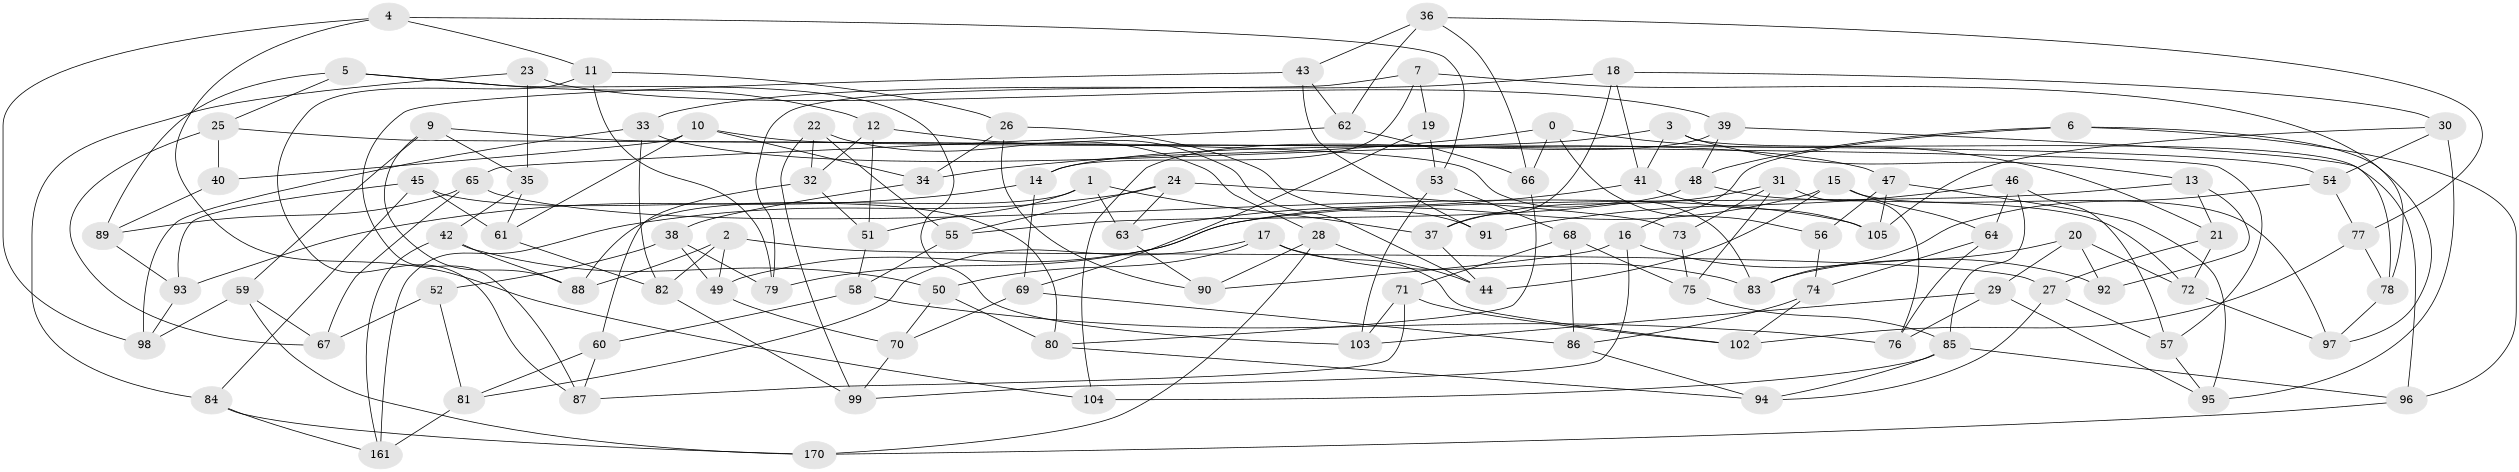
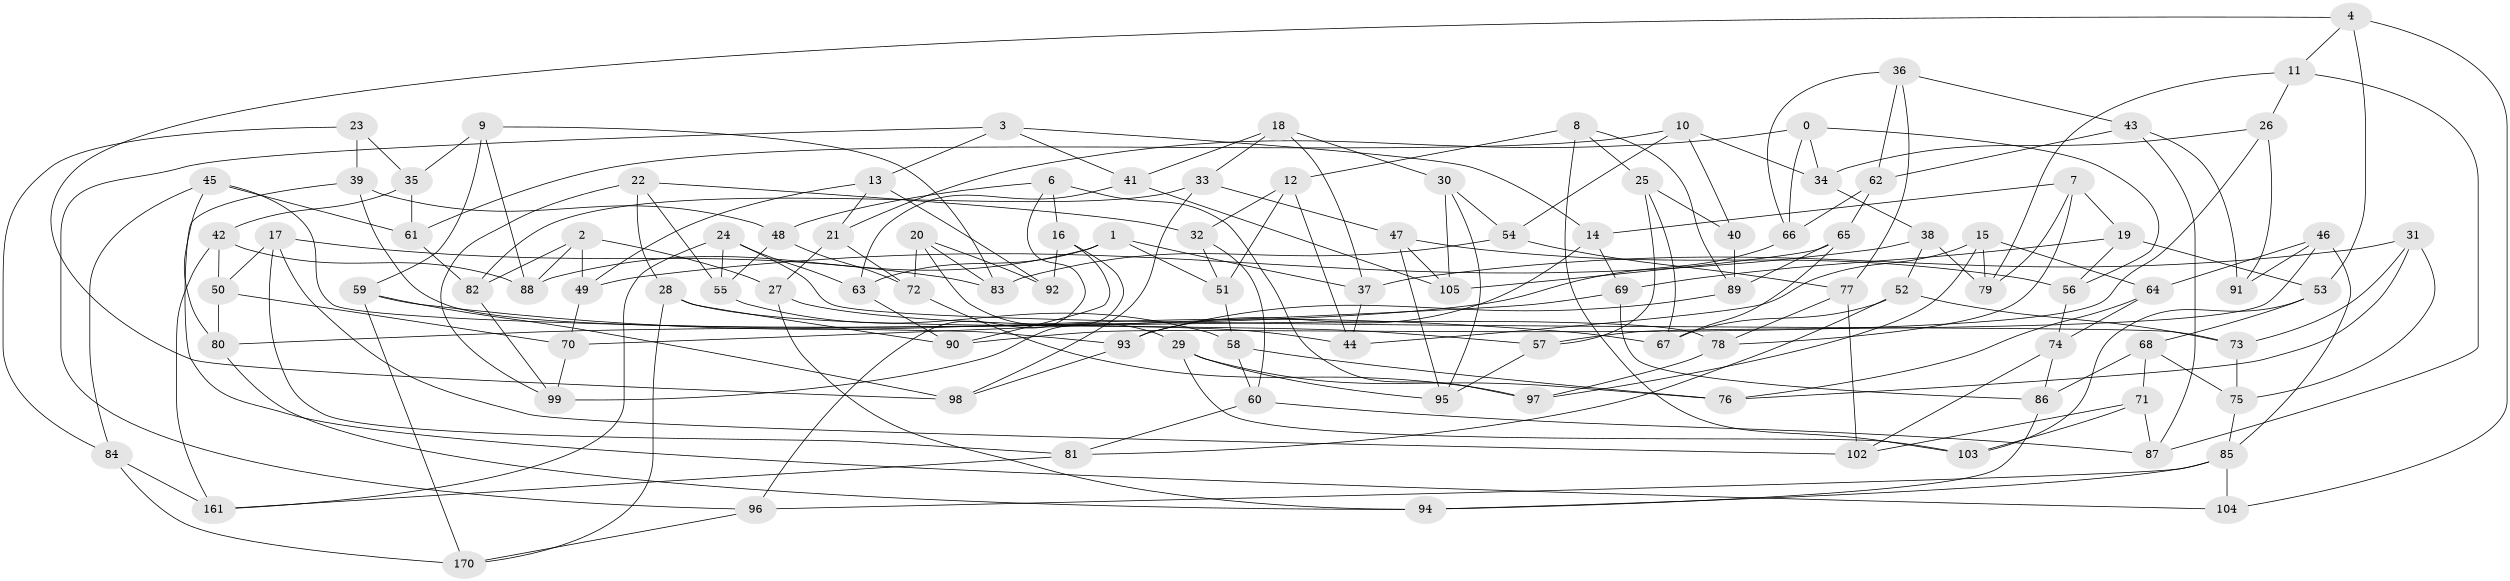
  graph {
    node [color=gray90 style=filled]
    1
    37
    51
    63
    88
    44
    58
    90
    2
    27
    49
    82
    57
    94
    70
    99
    3
    13
    14
    41
    96
    21
    92
    69
    93
    105
    n27 [label=170]
    4
    11
    53
    98
    104
    79
    26
    87
    103
    68
-   5
+   5 [label=8]
    12
    25
    89
    32
    40
    67
    6
    16
    48
    97
    72
    55
    7
    19
    78
    56
    n55 [label=0]
    34
    66
    38
    74
    80
    9
    35
    59
    83
    61
    42
    10
    54
    77
    91
    60
    86
    15
    64
    76
    17
    50
    81
    102
    n80 [label=161]
    18
    30
    33
    95
    47
    20
    29
    22
    28
    23
    39
    84
    24
    73
    75
    31
    85
    52
    36
    43
    62
    65
    45
    46
    71
    1 -- 37
    1 -- 51
    1 -- 63
    1 -- 88
    37 -- 44
    51 -- 58
    63 -- 90
    58 -- 60
    58 -- 76
    2 -- 88
    2 -- 27
    2 -- 49
    2 -- 82
    27 -- 57
    27 -- 94
    49 -- 70
    82 -- 99
    57 -- 95
    70 -- 99
    3 -- 13
    3 -- 14
    3 -- 41
    3 -- 96
    13 -- 49
    13 -- 21
    13 -- 92
    14 -- 69
    14 -- 93
    41 -- 63
    41 -- 105
    96 -- n27
    21 -- 27
    21 -- 72
    69 -- 70
    69 -- 86
    93 -- 98
    4 -- 11
    4 -- 53
    4 -- 98
    4 -- 104
    11 -- 79
    11 -- 26
    11 -- 87
    53 -- 103
    53 -- 68
    26 -- 90
    26 -- 34
    26 -- 91
    68 -- 86
    68 -- 75
    68 -- 71
    5 -- 103
    5 -- 12
    5 -- 25
    5 -- 89
    12 -- 51
    12 -- 44
    12 -- 32
    25 -- 57
    25 -- 40
    25 -- 67
    89 -- 93
    32 -- 51
    32 -- 60
    40 -- 89
    6 -- 96
    6 -- 16
    6 -- 48
    6 -- 97
    16 -- 90
    16 -- 99
    16 -- 92
    48 -- 72
    48 -- 55
    72 -- 97
    55 -- 58
    7 -- 14
    7 -- 79
    7 -- 19
    7 -- 78
    19 -- 69
    19 -- 53
+   19 -- 56
    78 -- 97
    56 -- 74
    n55 -- 21
    n55 -- 56
    n55 -- 34
    n55 -- 66
    34 -- 38
    66 -- 80
    38 -- 49
    38 -- 79
    38 -- 52
    74 -- 86
    74 -- 102
    80 -- 94
    9 -- 88
    9 -- 35
    9 -- 59
    9 -- 83
    35 -- 61
    35 -- 42
    59 -- n27
    59 -- 98
    59 -- 67
    61 -- 82
    42 -- 88
    42 -- 50
    42 -- n80
    10 -- 40
    10 -- 34
    10 -- 61
    10 -- 54
    54 -- 83
    54 -- 77
    77 -- 78
    77 -- 102
    60 -- 87
    60 -- 81
    86 -- 94
    15 -- 44
    15 -- 79
    15 -- 97
    15 -- 64
    64 -- 74
    64 -- 76
    17 -- 83
    17 -- 50
    17 -- 81
    17 -- 102
    50 -- 70
    50 -- 80
    81 -- n80
    18 -- 37
    18 -- 41
    18 -- 30
    18 -- 33
    30 -- 105
    30 -- 54
    30 -- 95
    33 -- 82
    33 -- 98
    33 -- 47
    47 -- 105
    47 -- 56
    47 -- 95
    20 -- 92
    20 -- 72
    20 -- 83
    20 -- 29
    29 -- 103
    29 -- 76
    29 -- 95
    22 -- 99
    22 -- 32
    22 -- 55
    22 -- 28
    28 -- 44
    28 -- 90
    28 -- n27
    23 -- 35
    23 -- 39
    23 -- 84
    39 -- 104
    39 -- 48
    39 -- 78
    84 -- n27
    84 -- n80
    24 -- 63
    24 -- 55
    24 -- n80
    24 -- 73
    73 -- 75
    75 -- 85
    31 -- 37
    31 -- 76
    31 -- 73
    31 -- 75
    85 -- 94
    85 -- 96
    85 -- 104
    52 -- 67
    52 -- 81
+   52 -- 73
    36 -- 66
    36 -- 77
    36 -- 43
    36 -- 62
    43 -- 87
    43 -- 91
    43 -- 62
    62 -- 66
    62 -- 65
    65 -- 105
    65 -- 89
    65 -- 67
    45 -- 93
    45 -- 80
    45 -- 61
    45 -- 84
    46 -- 57
    46 -- 91
    46 -- 64
    46 -- 85
    71 -- 87
    71 -- 103
    71 -- 102
  }
